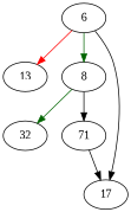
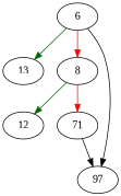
  strict digraph {
    fontname="Liberation Serif"
    node [fontname="Liberation Serif"]
    edge [fontname="Liberation Serif"]
    6 [entry=true]
    13
    n3 [label=8]
-   17
-   12 [label=32]
+   17 [label=97]
+   12
    n6 [label=71]
-   6 -> 13 [color=red cond=true]
-   6 -> n3 [color=darkgreen cond=false]
+   6 -> 13 [color=darkgreen cond=true]
+   6 -> n3 [color=red cond=false]
    6 -> 17
    n3 -> 12 [color=darkgreen cond=true]
-   n3 -> n6 [color=black cond=false]
+   n3 -> n6 [color=red cond=false]
    n6 -> 17
  }
